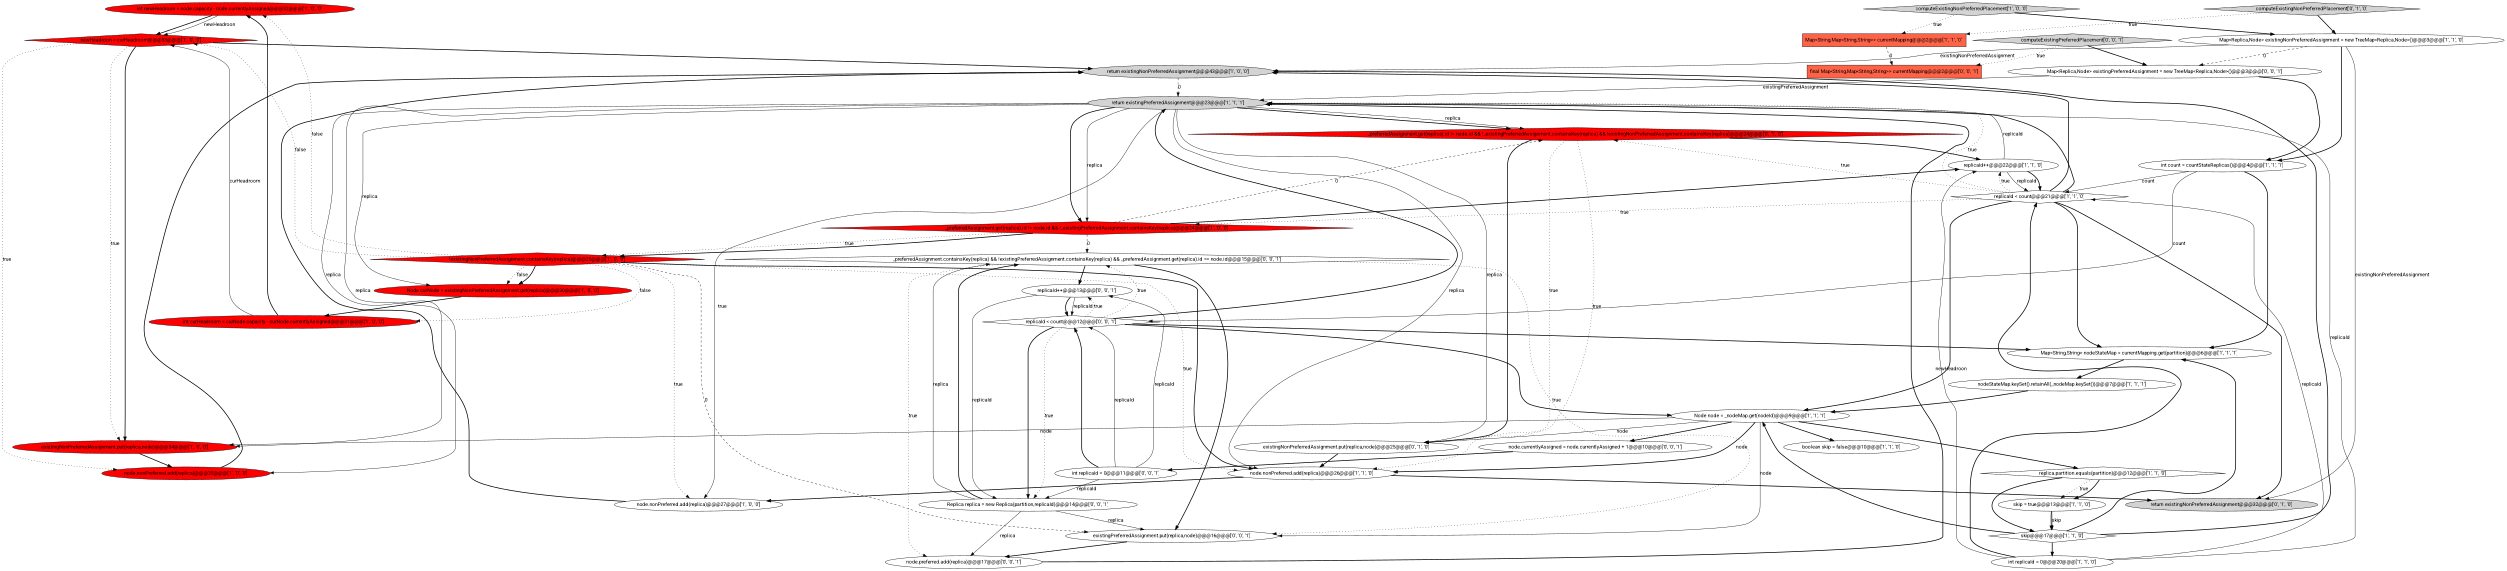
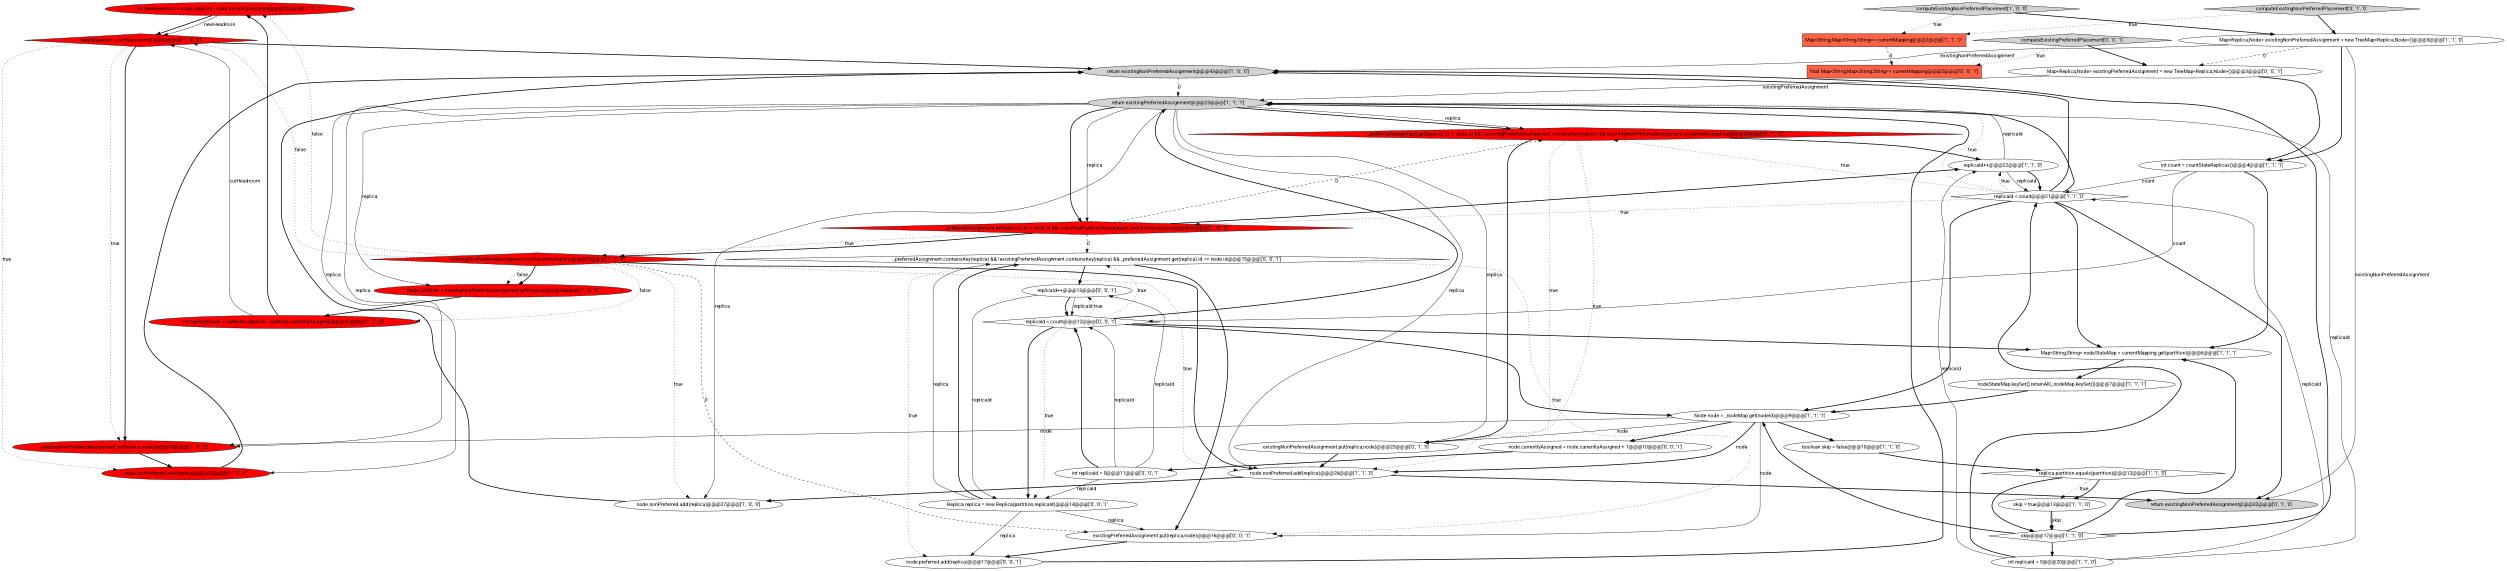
  digraph {
    fontname=Roboto
    node [fillcolor=white fontname=Roboto shape=ellipse style=filled]
    edge [fontname=Roboto style=bold]
    n1 [fillcolor=red label="int newHeadroon = node.capacity - node.currentlyAssigned@@@32@@@['1', '0', '0']"]
    n2 [fillcolor=red label="newHeadroon > curHeadroom@@@33@@@['1', '0', '0']" shape=diamond]
    n3 [fillcolor=lightgray label="return existingNonPreferredAssignment@@@43@@@['1', '0', '0']"]
    n4 [fillcolor=red label="node.nonPreferred.add(replica)@@@35@@@['1', '0', '0']"]
    n5 [fillcolor=red label="existingNonPreferredAssignment.put(replica,node)@@@34@@@['1', '0', '0']"]
    n6 [label="skip@@@17@@@['1', '1', '0']" shape=diamond]
    n7 [label="Map<String,String> nodeStateMap = currentMapping.get(partition)@@@6@@@['1', '1', '1']"]
    n8 [label="Node node = _nodeMap.get(nodeId)@@@9@@@['1', '1', '1']"]
    n9 [label="int replicaId = 0@@@20@@@['1', '1', '0']"]
    n10 [fillcolor=lightgray label="return existingPreferredAssignment@@@23@@@['1', '1', '1']"]
    n11 [label="nodeStateMap.keySet().retainAll(_nodeMap.keySet())@@@7@@@['1', '1', '1']"]
    n12 [label="boolean skip = false@@@10@@@['1', '1', '0']"]
    n13 [label="node.nonPreferred.add(replica)@@@26@@@['1', '1', '0']"]
    n14 [label="existingPreferredAssignment.put(replica,node)@@@16@@@['0', '0', '1']"]
    n15 [label="existingNonPreferredAssignment.put(replica,node)@@@25@@@['0', '1', '0']"]
    n16 [label="node.currentlyAssigned = node.currentlyAssigned + 1@@@10@@@['0', '0', '1']"]
    n17 [label="replicaId++@@@22@@@['1', '1', '0']"]
    n18 [label="replicaId < count@@@21@@@['1', '1', '0']" shape=diamond]
    n19 [fillcolor=lightgray label="return existingNonPreferredAssignment@@@32@@@['0', '1', '0']"]
    n20 [label="node.nonPreferred.add(replica)@@@27@@@['1', '0', '0']"]
    n21 [fillcolor=red label="_preferredAssignment.get(replica).id != node.id && !_existingPreferredAssignment.containsKey(replica) && !existingNonPreferredAssignment.containsKey(replica)@@@24@@@['0', '1', '0']" shape=diamond]
    n22 [fillcolor=red label="_preferredAssignment.get(replica).id != node.id && !_existingPreferredAssignment.containsKey(replica)@@@24@@@['1', '0', '0']" shape=diamond]
    n23 [fillcolor=red label="Node curNode = existingNonPreferredAssignment.get(replica)@@@30@@@['1', '0', '0']"]
    n24 [fillcolor=lightgray label="computeExistingPreferredPlacement['0', '0', '1']" shape=diamond]
    n25 [label="Map<Replica,Node> existingPreferredAssignment = new TreeMap<Replica,Node>()@@@3@@@['0', '0', '1']"]
    n26 [fillcolor=tomato label="final Map<String,Map<String,String>> currentMapping@@@2@@@['0', '0', '1']" shape=box]
    n27 [label="int count = countStateReplicas()@@@4@@@['1', '1', '1']"]
    n28 [label="replica.partition.equals(partition)@@@12@@@['1', '1', '0']" shape=diamond]
    n29 [label="skip = true@@@13@@@['1', '1', '0']"]
    n30 [label="replicaId++@@@13@@@['0', '0', '1']"]
    n31 [label="Replica replica = new Replica(partition,replicaId)@@@14@@@['0', '0', '1']"]
    n32 [label="replicaId < count@@@12@@@['0', '0', '1']" shape=diamond]
    n33 [label="_preferredAssignment.containsKey(replica) && !existingPreferredAssignment.containsKey(replica) && _preferredAssignment.get(replica).id == node.id@@@15@@@['0', '0', '1']" shape=diamond]
    n34 [label="node.preferred.add(replica)@@@17@@@['0', '0', '1']"]
    n35 [fillcolor=lightgray label="computeExistingNonPreferredPlacement['1', '0', '0']" shape=diamond]
    n36 [fillcolor=tomato label="Map<String,Map<String,String>> currentMapping@@@2@@@['1', '1', '0']" shape=box]
    n37 [label="Map<Replica,Node> existingNonPreferredAssignment = new TreeMap<Replica,Node>()@@@3@@@['1', '1', '0']"]
    n38 [fillcolor=lightgray label="computeExistingNonPreferredPlacement['0', '1', '0']" shape=diamond]
    n39 [label="int replicaId = 0@@@11@@@['0', '0', '1']"]
    n40 [fillcolor=red label="!existingNonPreferredAssignment.containsKey(replica)@@@25@@@['1', '0', '0']" shape=diamond]
    n41 [fillcolor=red label="int curHeadroom = curNode.capacity - curNode.currentlyAssigned@@@31@@@['1', '0', '0']"]
    n1 -> n2
    n1 -> n2 [label=newHeadroon style=solid]
    n2 -> n3
    n2 -> n4 [label=true style=dotted]
    n2 -> n5 [label=true style=dotted]
    n2 -> n5
    n3 -> n10 [label=0 style=dashed]
    n4 -> n3
    n5 -> n4
    n6 -> n3
    n6 -> n7
    n6 -> n8
    n6 -> n9
    n7 -> n11
    n8 -> n5 [label="node" style=solid]
    n8 -> n12
    n8 -> n13 [label="node"]
    n8 -> n14 [label="node" style=solid]
    n8 -> n15 [label="node" style=solid]
    n8 -> n16
    n9 -> n10 [label=replicaId style=solid]
-   n9 -> n17 [label=newHeadroon style=solid]
+   n9 -> n17 [label=replicaId style=solid]
    n9 -> n18 [label=replicaId style=solid]
    n9 -> n18
    n10 -> n4 [label=replica style=solid]
    n10 -> n5 [label=replica style=solid]
    n10 -> n13 [label=replica style=solid]
    n10 -> n15 [label=replica style=solid]
-   n10 -> n20 [label=true style=solid]
+   n10 -> n20 [label=replica style=solid]
    n10 -> n21
    n10 -> n21 [label=replica style=solid]
    n10 -> n22
    n10 -> n22 [label=replica style=solid]
    n10 -> n23 [label=replica style=solid]
    n11 -> n8
-   n8 -> n28
+   n12 -> n28
    n13 -> n19
    n13 -> n20
    n14 -> n34
    n15 -> n13
    n16 -> n39
    n17 -> n10 [label=replicaId style=solid]
    n17 -> n18 [label=replicaId style=solid]
    n17 -> n18
    n18 -> n3
    n18 -> n7
    n18 -> n8
    n18 -> n10
    n18 -> n10 [label=true style=dotted]
    n18 -> n17 [label=true style=dotted]
    n18 -> n19
    n18 -> n21 [label=true style=dotted]
    n18 -> n22 [label=true style=dotted]
    n20 -> n3
    n21 -> n13 [label=true style=dotted]
    n21 -> n15
    n21 -> n15 [label=true style=dotted]
    n21 -> n17
    n22 -> n17
    n22 -> n21 [label=0 style=dashed]
    n22 -> n33 [label=0 style=dashed]
    n22 -> n40 [label=true style=dotted]
    n22 -> n40
    n23 -> n41
    n24 -> n25
    n24 -> n26 [label=true style=dotted]
    n25 -> n10 [label=existingPreferredAssignment style=solid]
    n25 -> n27
    n27 -> n7
    n27 -> n18 [label=count style=solid]
    n27 -> n32 [label=count style=solid]
    n28 -> n6
    n28 -> n29 [label=true style=dotted]
    n28 -> n29
    n29 -> n6 [label=skip style=solid]
    n29 -> n6
    n30 -> n31 [label=replicaId style=solid]
    n30 -> n32
    n30 -> n32 [label=replicaId style=solid]
    n31 -> n14 [label=replica style=solid]
    n31 -> n33 [label=replica style=solid]
    n31 -> n33
    n31 -> n34 [label=replica style=solid]
    n32 -> n7
    n32 -> n8
    n32 -> n10
    n32 -> n30 [label=true style=dotted]
    n32 -> n31
    n32 -> n31 [label=true style=dotted]
    n32 -> n33 [label=true style=dotted]
    n33 -> n14
    n33 -> n14 [label=true style=dotted]
    n33 -> n30
    n33 -> n34 [label=true style=dotted]
    n34 -> n10
    n35 -> n36 [label=true style=dotted]
    n35 -> n37
    n36 -> n26 [label=0 style=dashed]
    n37 -> n3 [label=existingNonPreferredAssignment style=solid]
    n37 -> n19 [label=existingNonPreferredAssignment style=solid]
    n37 -> n25 [label=0 style=dashed]
    n37 -> n27
    n38 -> n36 [label=true style=dotted]
    n38 -> n37
    n39 -> n30 [label=replicaId style=solid]
    n39 -> n31 [label=replicaId style=solid]
    n39 -> n32
    n39 -> n32 [label=replicaId style=solid]
    n40 -> n1 [label=false style=dotted]
    n40 -> n2 [label=false style=dotted]
    n40 -> n13 [label=true style=dotted]
    n40 -> n13
    n40 -> n14 [label=0 style=dashed]
    n40 -> n20 [label=true style=dotted]
    n40 -> n23 [label=false style=dotted]
    n40 -> n23
    n40 -> n41 [label=false style=dotted]
    n41 -> n1
    n41 -> n2 [label=curHeadroom style=solid]
  }
